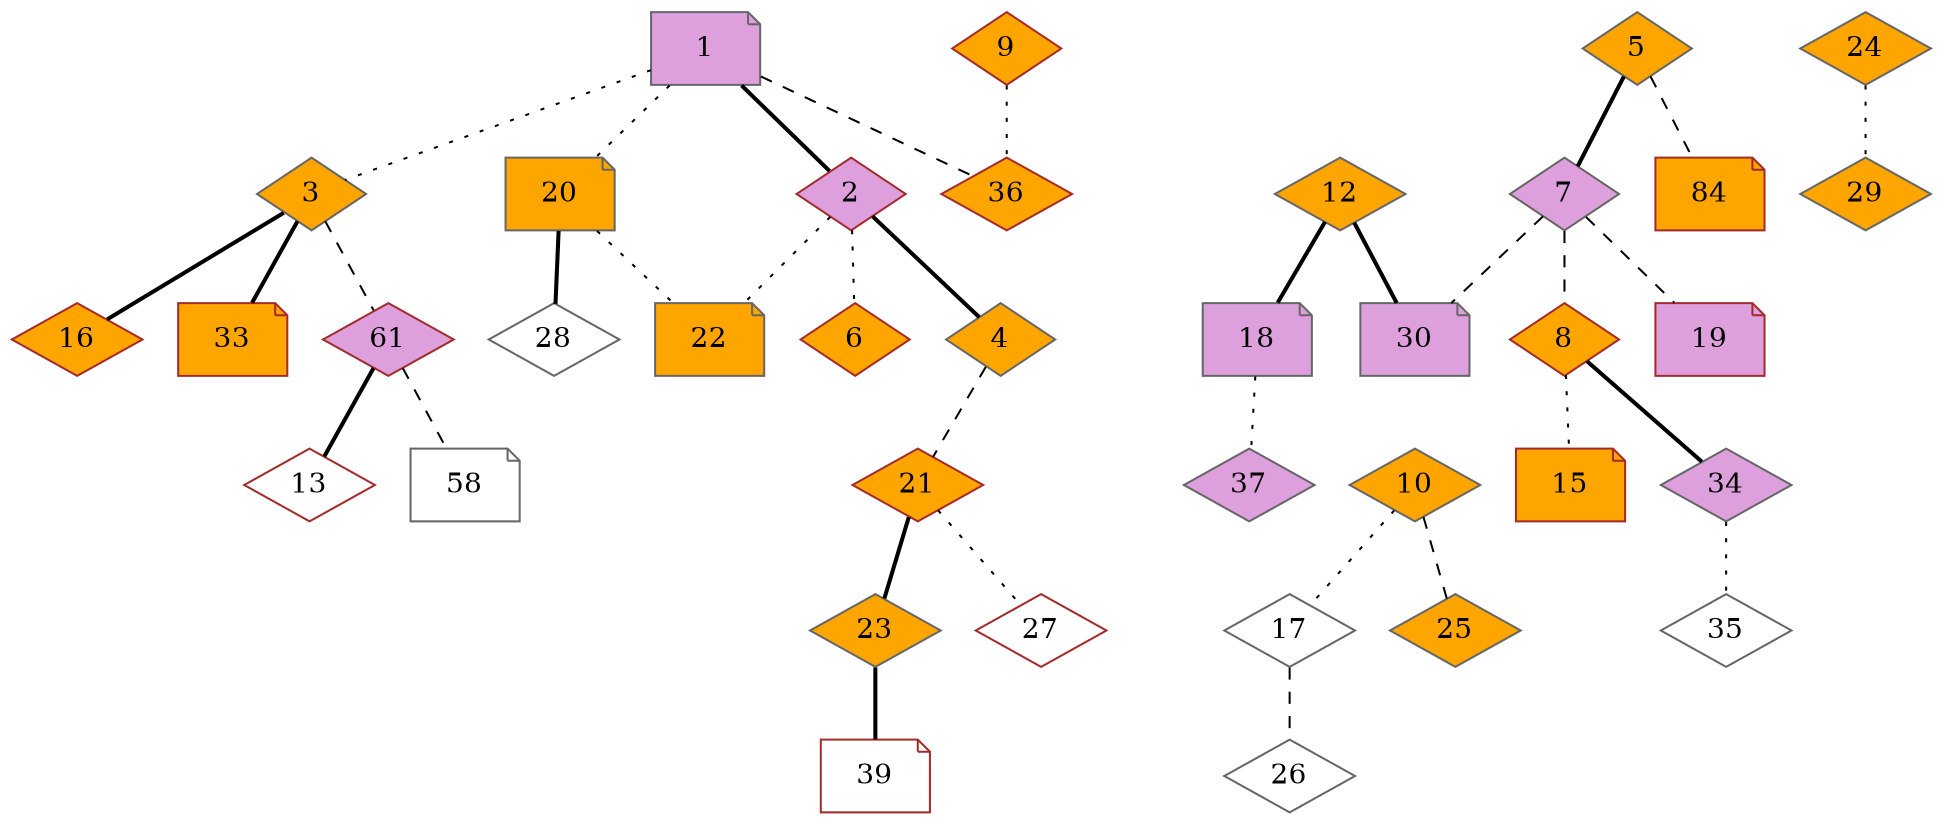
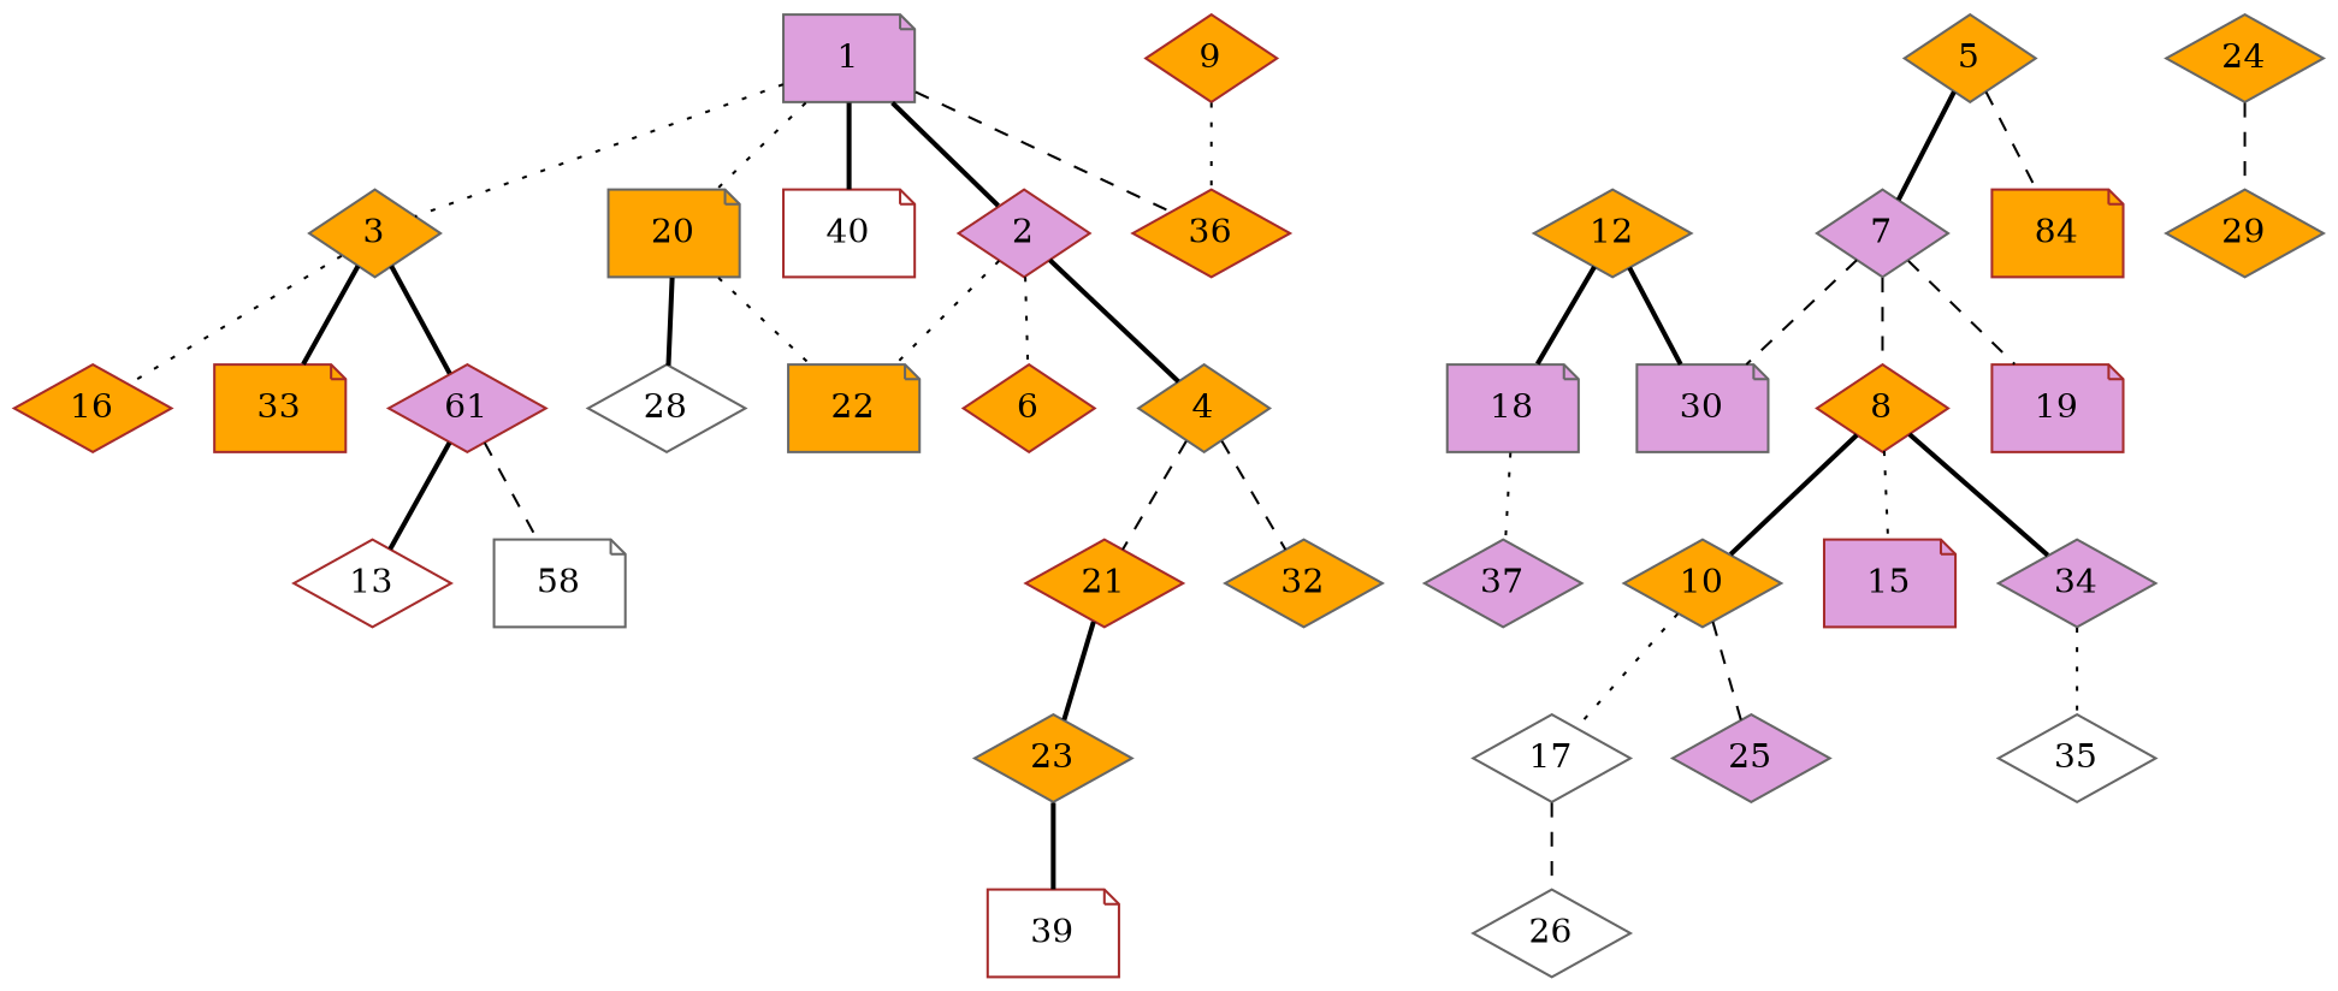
  graph {
    node [color=gray40 fillcolor=orange shape=diamond style=filled]
    edge [style=bold]
    1 [fillcolor=plum shape=note]
    2 [color=brown fillcolor=plum]
    3
    20 [shape=note]
    36 [color=brown]
+   40 [color=brown fillcolor=white shape=note]
    4
    6 [color=brown]
    22 [shape=note]
    n10 [color=brown fillcolor=plum label=61]
    16 [color=brown]
    33 [color=brown shape=note]
    28 [fillcolor=white]
    21 [color=brown]
+   32
    7 [fillcolor=plum]
    5
    n18 [color=brown label=84 shape=note]
    9 [color=brown]
    13 [color=brown fillcolor=white]
    n21 [fillcolor=white label=58 shape=note]
    23
-   27 [color=brown fillcolor=white]
    8 [color=brown]
    19 [color=brown fillcolor=plum shape=note]
    30 [fillcolor=plum shape=note]
    39 [color=brown fillcolor=white shape=note]
    10
-   15 [color=brown shape=note]
+   15 [color=brown fillcolor=plum shape=note]
    34 [fillcolor=plum]
    18 [fillcolor=plum shape=note]
    12
    17 [fillcolor=white]
-   25
+   25 [fillcolor=plum]
    35 [fillcolor=white]
    37 [fillcolor=plum]
    24
    29
    26 [fillcolor=white]
    1 -- 2
    1 -- 3 [style=dotted]
    1 -- 20 [style=dotted]
    1 -- 36 [style=dashed]
+   1 -- 40
    2 -- 4
    2 -- 6 [style=dotted]
    2 -- 22 [style=dotted]
-   3 -- n10 [style=dashed]
-   3 -- 16
+   3 -- n10
+   3 -- 16 [style=dotted]
    3 -- 33
    20 -- 22 [style=dotted]
    20 -- 28
    4 -- 21 [style=dashed]
+   4 -- 32 [style=dashed]
    n10 -- 13
    n10 -- n21 [style=dashed]
    21 -- 23
-   21 -- 27 [style=dotted]
    7 -- 8 [style=dashed]
    7 -- 19 [style=dashed]
    7 -- 30 [style=dashed]
    5 -- 7
    5 -- n18 [style=dashed]
    9 -- 36 [style=dotted]
    23 -- 39
+   8 -- 10
    8 -- 15 [style=dotted]
    8 -- 34
    10 -- 17 [style=dotted]
    10 -- 25 [style=dashed]
    34 -- 35 [style=dotted]
    18 -- 37 [style=dotted]
    12 -- 30
    12 -- 18
    17 -- 26 [style=dashed]
-   24 -- 29 [style=dotted]
+   24 -- 29 [style=dashed]
  }
